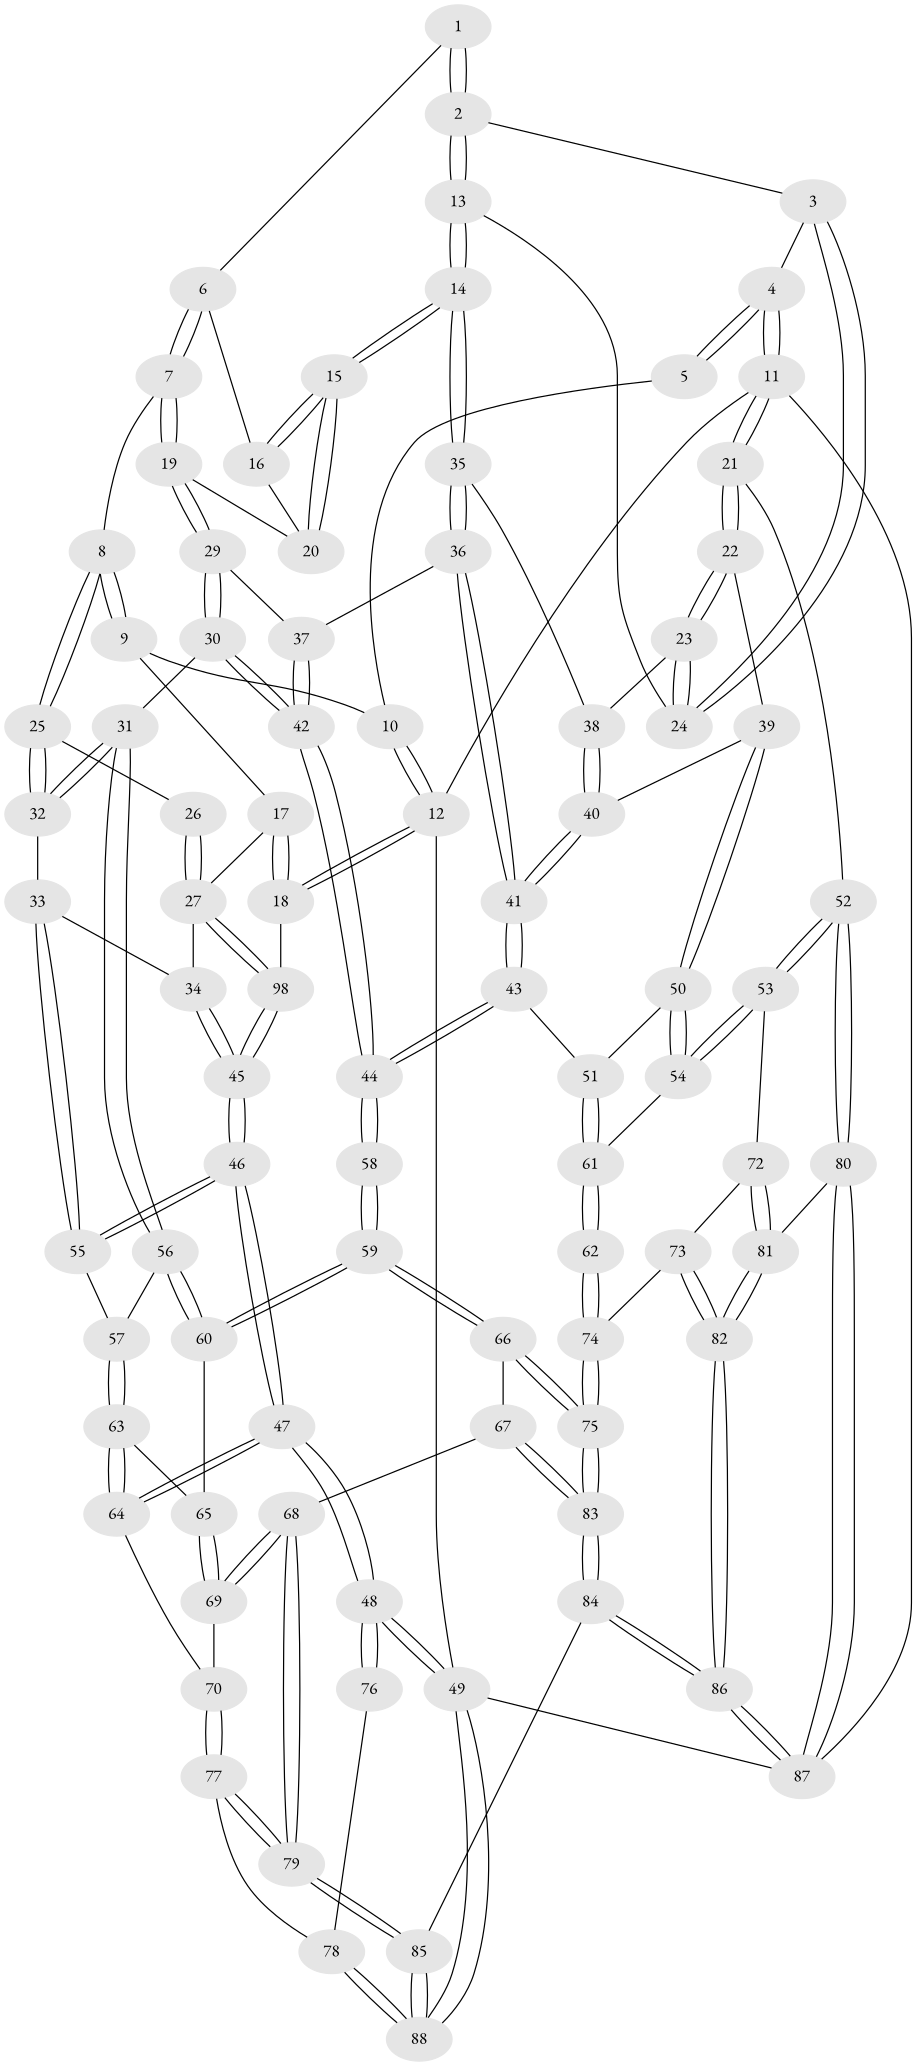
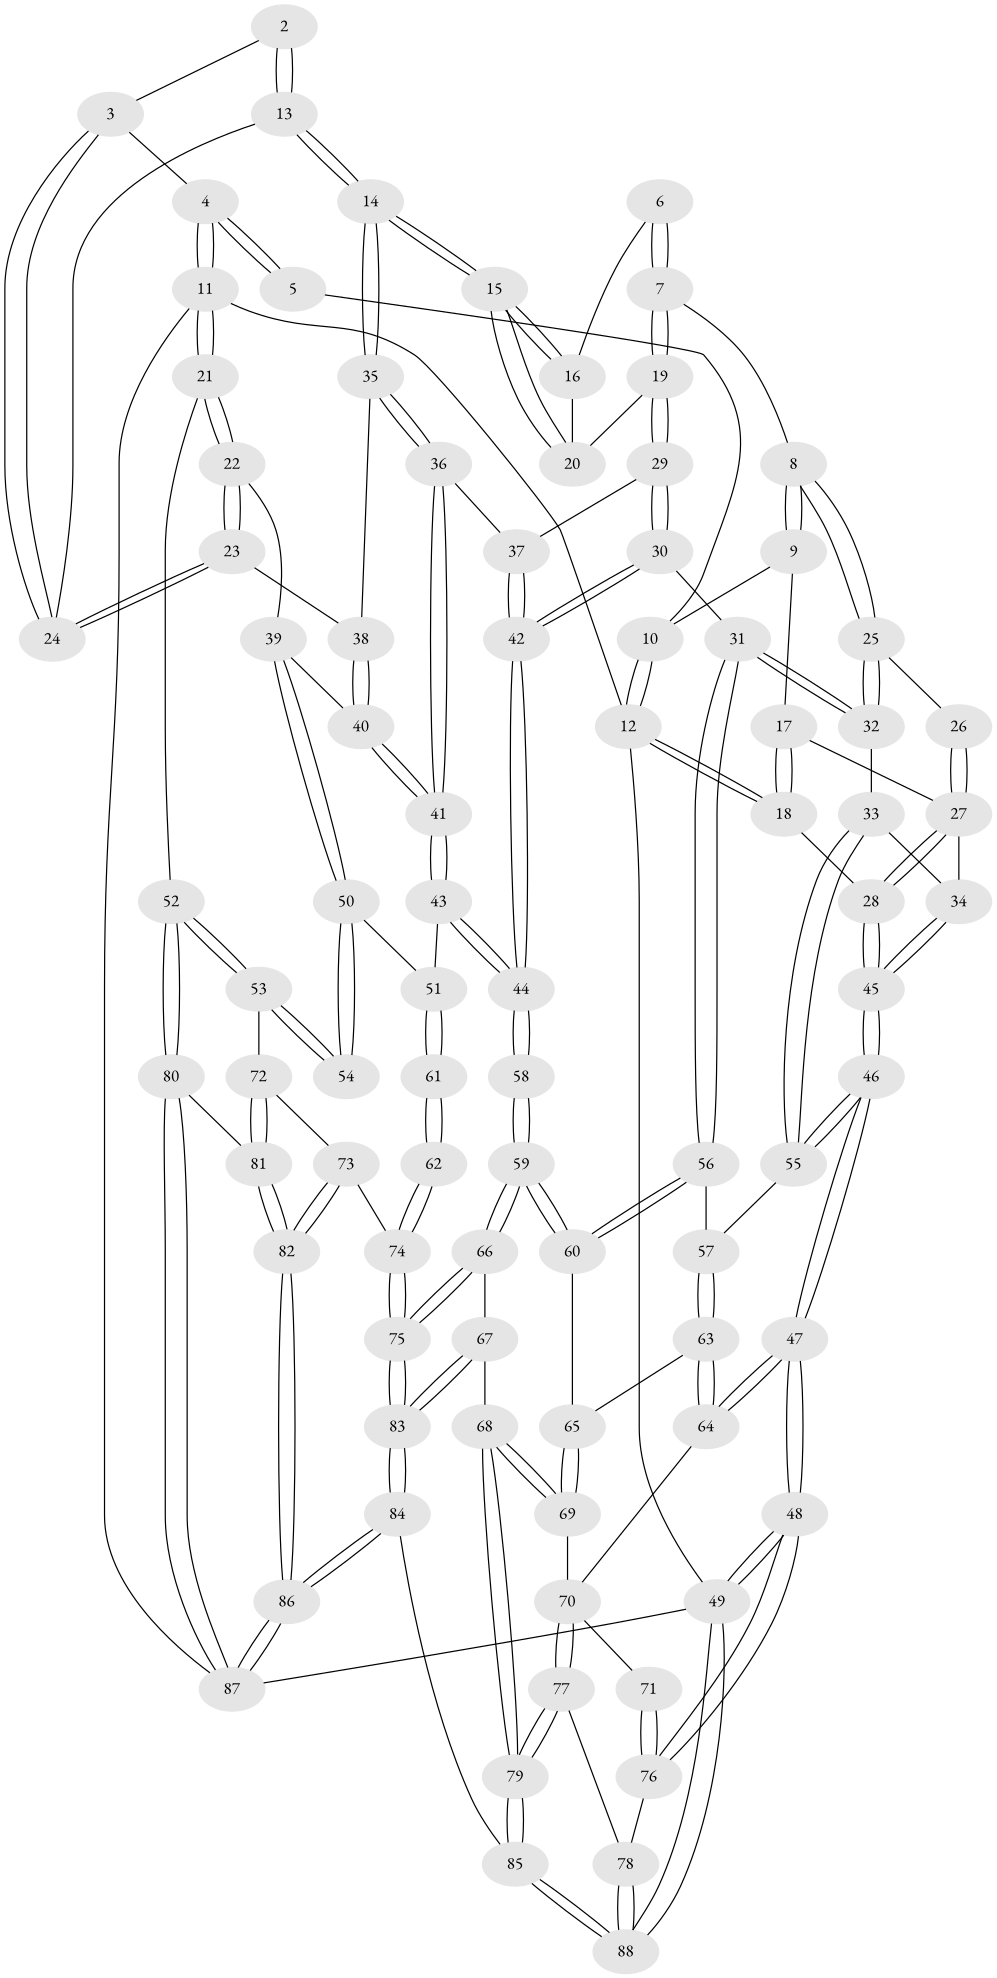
  graph {
    fontname="EB Garamond"
    node [color=gray90 fontname="EB Garamond" style=filled]
    edge [fontname="EB Garamond"]
-   1
    2
    6
    3
    13
    7
    16
    4
    24
    14
    5
    11
    10
    12
    21
    87
    8
    19
    20
    9
    25
    29
    17
    26
    32
    18
    27
    49
    22
    52
-   28 [label=98]
+   28
    88
    15
    35
    38
    36
    45
    30
    37
    23
    39
    53
    80
    40
    50
    33
    34
    46
    31
    42
    56
    44
    57
    60
    55
    41
    43
    51
    54
    58
    61
    59
    47
    48
    64
    76
    70
    78
    62
    72
    81
    73
    63
    65
    66
    74
    67
    75
    69
+   71
    68
    83
    79
    84
    85
    77
    82
    86
-   1 -- 2
-   1 -- 2
-   1 -- 6
    2 -- 3
    2 -- 13
    2 -- 13
    6 -- 7
    6 -- 7
    6 -- 16
    3 -- 4
    3 -- 24
    3 -- 24
    13 -- 24
    13 -- 14
    13 -- 14
    7 -- 8
    7 -- 19
    7 -- 19
    16 -- 20
    4 -- 5
    4 -- 5
    4 -- 11
    4 -- 11
    14 -- 15
    14 -- 15
    14 -- 35
    14 -- 35
    5 -- 10
    11 -- 12
    11 -- 21
    11 -- 21
    11 -- 87
    10 -- 12
    10 -- 12
    12 -- 18
    12 -- 18
    12 -- 49
    21 -- 22
    21 -- 22
    21 -- 52
    8 -- 9
    8 -- 9
    8 -- 25
    8 -- 25
    19 -- 20
    19 -- 29
    19 -- 29
    9 -- 10
    9 -- 17
    25 -- 26
    25 -- 32
    25 -- 32
    29 -- 30
    29 -- 30
    29 -- 37
    17 -- 18
    17 -- 18
    17 -- 27
    26 -- 27
    26 -- 27
    32 -- 33
    18 -- 28
    27 -- 28
    27 -- 28
    27 -- 34
    49 -- 87
    49 -- 88
    49 -- 88
    22 -- 23
    22 -- 23
    22 -- 39
    52 -- 53
    52 -- 53
    52 -- 80
    52 -- 80
    28 -- 45
    28 -- 45
    15 -- 16
    15 -- 16
    15 -- 20
    15 -- 20
    35 -- 38
    35 -- 36
    35 -- 36
    38 -- 40
    38 -- 40
    36 -- 37
    36 -- 41
    36 -- 41
    45 -- 46
    45 -- 46
    30 -- 31
    30 -- 42
    30 -- 42
    37 -- 42
    37 -- 42
    23 -- 24
    23 -- 24
    23 -- 38
    39 -- 40
    39 -- 50
    39 -- 50
    53 -- 54
    53 -- 54
    53 -- 72
    80 -- 87
    80 -- 87
    80 -- 81
    40 -- 41
    40 -- 41
    50 -- 51
    50 -- 54
    50 -- 54
    33 -- 34
    33 -- 55
    33 -- 55
    34 -- 45
    34 -- 45
    46 -- 55
    46 -- 55
    46 -- 47
    46 -- 47
    31 -- 32
    31 -- 32
    31 -- 56
    31 -- 56
    42 -- 44
    42 -- 44
    56 -- 57
    56 -- 60
    56 -- 60
    44 -- 58
    44 -- 58
    57 -- 63
    57 -- 63
    60 -- 65
    55 -- 57
    41 -- 43
    41 -- 43
    43 -- 44
    43 -- 44
    43 -- 51
    51 -- 61
    51 -- 61
-   54 -- 61
    58 -- 59
    58 -- 59
    61 -- 62
    61 -- 62
    59 -- 60
    59 -- 60
    59 -- 66
    59 -- 66
    47 -- 48
    47 -- 48
    47 -- 64
    47 -- 64
    48 -- 49
    48 -- 49
    48 -- 76
    48 -- 76
    64 -- 70
    76 -- 78
+   70 -- 71
    70 -- 77
    70 -- 77
    78 -- 88
    78 -- 88
    62 -- 74
    62 -- 74
    72 -- 81
    72 -- 81
    72 -- 73
    81 -- 82
    81 -- 82
    73 -- 74
    73 -- 82
    73 -- 82
    63 -- 64
    63 -- 64
    63 -- 65
    65 -- 69
    65 -- 69
    66 -- 67
    66 -- 75
    66 -- 75
    74 -- 75
    74 -- 75
    67 -- 68
    67 -- 83
    67 -- 83
    75 -- 83
    75 -- 83
    69 -- 70
+   71 -- 76
+   71 -- 76
    68 -- 69
    68 -- 69
    68 -- 79
    68 -- 79
    83 -- 84
    83 -- 84
    79 -- 85
    79 -- 85
    84 -- 85
    84 -- 86
    84 -- 86
    85 -- 88
    85 -- 88
    77 -- 78
    77 -- 79
    77 -- 79
    82 -- 86
    82 -- 86
    86 -- 87
    86 -- 87
  }
